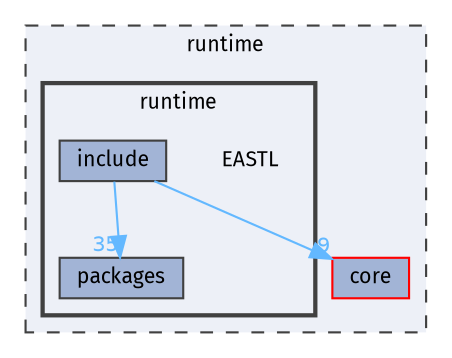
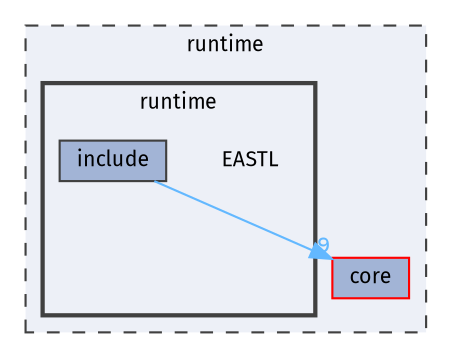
  digraph {
    compound=true
    fontname="Fira Sans"
    node [fontname="Fira Sans" fontsize=10 shape=box color=grey25 fillcolor="#a2b4d6" style=filled]
    edge [color=steelblue1 fontcolor=steelblue1 fontname="Fira Sans" fontsize=10 labeldistance=1.5 labelfontname=Helvetica labelfontsize=10]
    n1 [height=0.2 label=EASTL shape=plaintext width=0.4 color="" fillcolor="" style=""]
    n2 [height=0.2 label=include width=0.4]
-   n3 [height=0.2 label=packages width=0.4]
    n4 [color=red height=0.2 label=core width=0.4]
    subgraph cluster_1 {
      bgcolor="#edf0f7"
      fontsize=10
      label=runtime
      pencolor=grey25
      style="filled,dashed"
      n4
      subgraph cluster_2 {
        bgcolor="#edf0f7"
        fontsize=10
        label=runtime
        pencolor=grey25
        style="filled,bold"
        n1
        n2
-       n3
      }
    }
-   n2 -> n3 [headlabel=35]
    n2 -> n4 [headlabel=9]
  }
